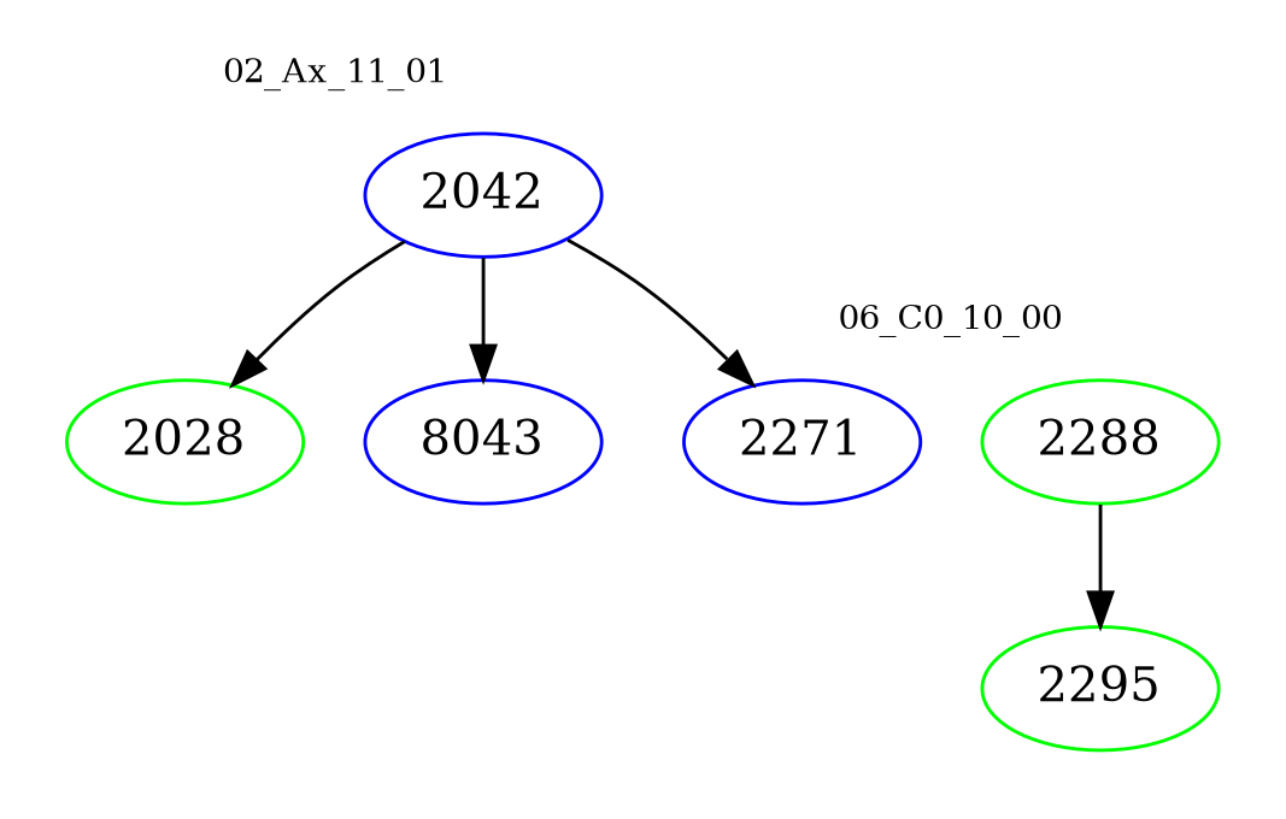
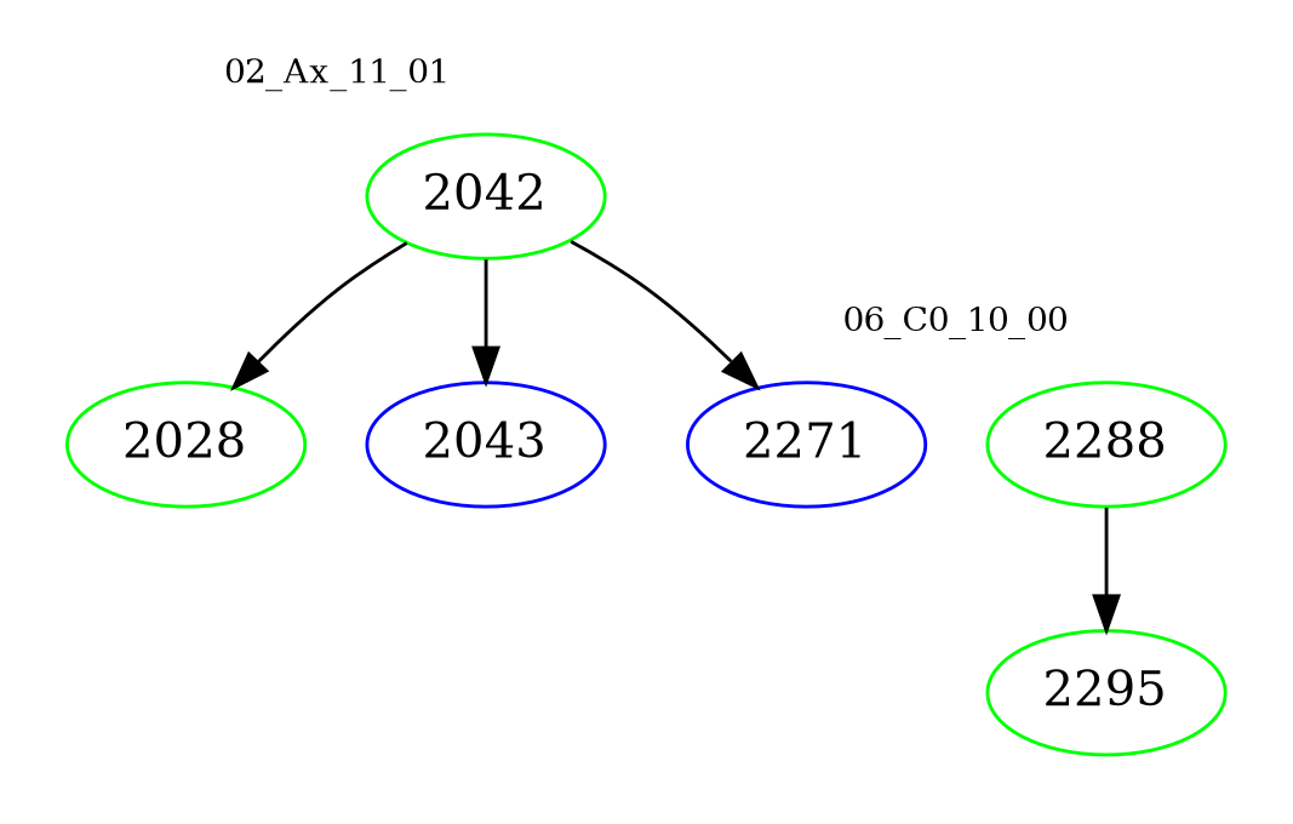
  digraph {
    node [color=green]
    edge [color=black]
-   n1 [color=blue label=2042]
+   n1 [label=2042]
    n2 [label=2028]
-   n3 [color=blue label=8043]
+   n3 [color=blue label=2043]
    n4 [label=2288]
    n5 [color=blue label=2271]
    n6 [label=2295]
    subgraph cluster_1 {
      color=white
      fontsize=10
      label="02_Ax_11_01"
      n1
      n2
      n3
    }
    subgraph cluster_2 {
      color=white
      fontsize=10
      label="06_C0_10_00"
      n4
      n5
      n6
    }
    n1 -> n2
    n1 -> n3
    n1 -> n5
    n4 -> n6
  }
